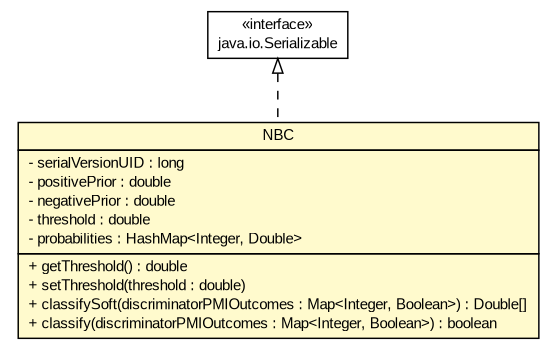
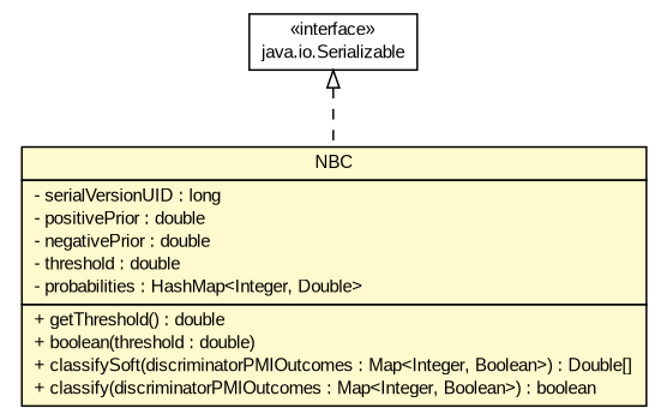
  digraph {
    nodesep=0.25
    ranksep=0.5
    node [fontcolor=black fontname=arial fontsize=10.0 shape=plaintext]
-   n1 [label=<<table title="tud.iir.classification.entity.NBC" border="0" cellborder="1" cellspacing="0" cellpadding="2" port="p" bgcolor="lemonChiffon" href="./NBC.html"> 		<tr><td><table border="0" cellspacing="0" cellpadding="1"> <tr><td align="center" balign="center"> NBC </td></tr> 		</table></td></tr> 		<tr><td><table border="0" cellspacing="0" cellpadding="1"> <tr><td align="left" balign="left"> - serialVersionUID : long </td></tr> <tr><td align="left" balign="left"> - positivePrior : double </td></tr> <tr><td align="left" balign="left"> - negativePrior : double </td></tr> <tr><td align="left" balign="left"> - threshold : double </td></tr> <tr><td align="left" balign="left"> - probabilities : HashMap&lt;Integer, Double&gt; </td></tr> 		</table></td></tr> 		<tr><td><table border="0" cellspacing="0" cellpadding="1"> <tr><td align="left" balign="left"> + getThreshold() : double </td></tr> <tr><td align="left" balign="left"> + setThreshold(threshold : double) </td></tr> <tr><td align="left" balign="left"> + classifySoft(discriminatorPMIOutcomes : Map&lt;Integer, Boolean&gt;) : Double[] </td></tr> <tr><td align="left" balign="left"> + classify(discriminatorPMIOutcomes : Map&lt;Integer, Boolean&gt;) : boolean </td></tr> 		</table></td></tr> 		</table>>]
+   n1 [label=<<table title="tud.iir.classification.entity.NBC" border="0" cellborder="1" cellspacing="0" cellpadding="2" port="p" bgcolor="lemonChiffon" href="./NBC.html"> 		<tr><td><table border="0" cellspacing="0" cellpadding="1"> <tr><td align="center" balign="center"> NBC </td></tr> 		</table></td></tr> 		<tr><td><table border="0" cellspacing="0" cellpadding="1"> <tr><td align="left" balign="left"> - serialVersionUID : long </td></tr> <tr><td align="left" balign="left"> - positivePrior : double </td></tr> <tr><td align="left" balign="left"> - negativePrior : double </td></tr> <tr><td align="left" balign="left"> - threshold : double </td></tr> <tr><td align="left" balign="left"> - probabilities : HashMap&lt;Integer, Double&gt; </td></tr> 		</table></td></tr> 		<tr><td><table border="0" cellspacing="0" cellpadding="1"> <tr><td align="left" balign="left"> + getThreshold() : double </td></tr> <tr><td align="left" balign="left"> + boolean(threshold : double) </td></tr> <tr><td align="left" balign="left"> + classifySoft(discriminatorPMIOutcomes : Map&lt;Integer, Boolean&gt;) : Double[] </td></tr> <tr><td align="left" balign="left"> + classify(discriminatorPMIOutcomes : Map&lt;Integer, Boolean&gt;) : boolean </td></tr> 		</table></td></tr> 		</table>>]
    n2 [label=<<table title="java.io.Serializable" border="0" cellborder="1" cellspacing="0" cellpadding="2" port="p" href="http://java.sun.com/j2se/1.4.2/docs/api/java/io/Serializable.html"> 		<tr><td><table border="0" cellspacing="0" cellpadding="1"> <tr><td align="center" balign="center"> &#171;interface&#187; </td></tr> <tr><td align="center" balign="center"> java.io.Serializable </td></tr> 		</table></td></tr> 		</table>>]
    n2 -> n1 [arrowtail=empty dir=back fontname=arial fontsize=10 headport=p labelfontname=arial labelfontsize=10 style=dashed tailport=p]
  }
